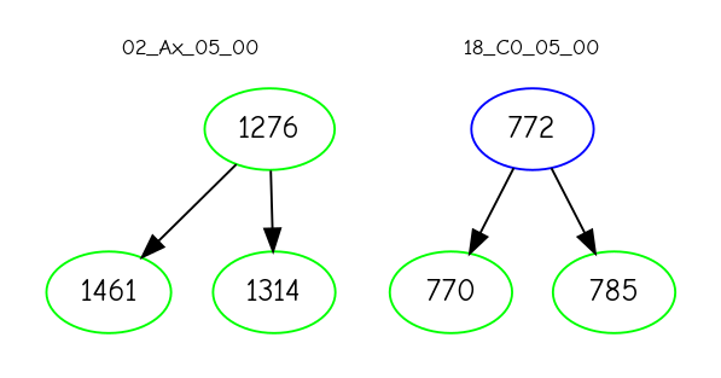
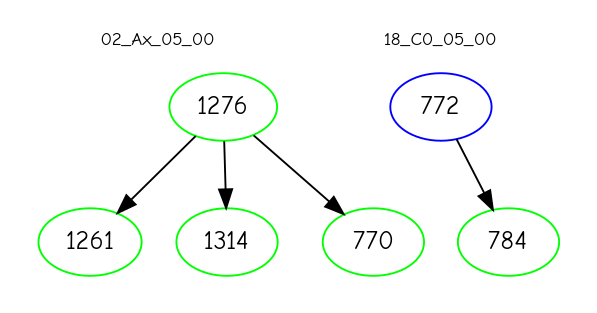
  digraph {
    fontname="Comic Neue"
    node [color=green fontname="Comic Neue"]
    edge [color=black fontname="Comic Neue"]
    n1 [label=1276]
-   n2 [label=1461]
+   n2 [label=1261]
    n3 [label=1314]
    n4 [color=blue label=772]
    n5 [label=770]
-   n6 [label=785]
+   n6 [label=784]
    subgraph cluster_1 {
      color=white
      fontsize=10
      label="02_Ax_05_00"
      n1
      n2
      n3
    }
    subgraph cluster_2 {
      color=white
      fontsize=10
      label="18_C0_05_00"
      n4
      n5
      n6
    }
    n1 -> n2
    n1 -> n3
-   n4 -> n5
+   n1 -> n5
    n4 -> n6
  }
